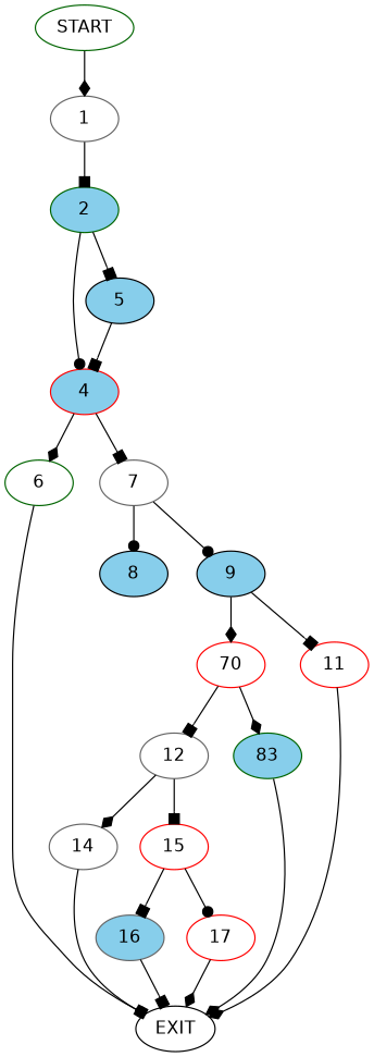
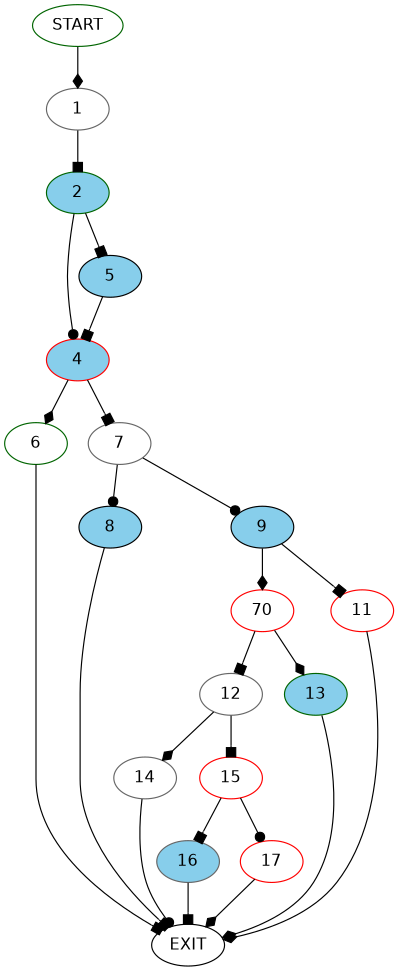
  digraph {
    fontname="DejaVu Sans"
    node [color=gray40 fillcolor=white fontname="DejaVu Sans" style=filled]
    edge [arrowhead=box fontname="DejaVu Sans"]
    n1 [color=darkgreen label=START]
    1
    2 [color=darkgreen fillcolor=skyblue]
    n4 [color=black label=EXIT]
    4 [color=red fillcolor=skyblue]
    5 [color=black fillcolor=skyblue]
    6 [color=darkgreen]
    7
    8 [color=black fillcolor=skyblue]
    9 [color=black fillcolor=skyblue]
    n11 [color=red label=70]
    11 [color=red]
    12
-   13 [color=darkgreen fillcolor=skyblue label=83]
+   13 [color=darkgreen fillcolor=skyblue]
    14
    15 [color=red]
    16 [fillcolor=skyblue]
    17 [color=red]
    n1 -> 1 [arrowhead=diamond]
    1 -> 2
    2 -> 4 [arrowhead=dot]
    2 -> 5
    4 -> 6 [arrowhead=diamond]
    4 -> 7
    5 -> 4
    6 -> n4
    7 -> 8 [arrowhead=dot]
    7 -> 9 [arrowhead=dot]
+   8 -> n4
    9 -> n11 [arrowhead=diamond]
    9 -> 11
    n11 -> 12
    n11 -> 13 [arrowhead=diamond]
    11 -> n4 [arrowhead=diamond]
    12 -> 14 [arrowhead=diamond]
    12 -> 15
    13 -> n4 [arrowhead=diamond]
    14 -> n4 [arrowhead=dot]
    15 -> 16
    15 -> 17 [arrowhead=dot]
    16 -> n4
    17 -> n4 [arrowhead=diamond]
  }
